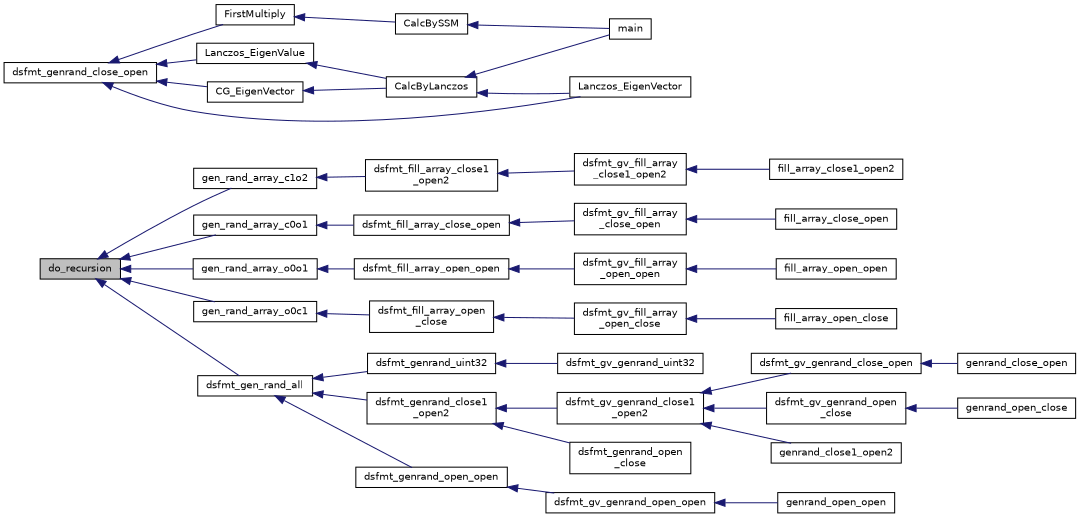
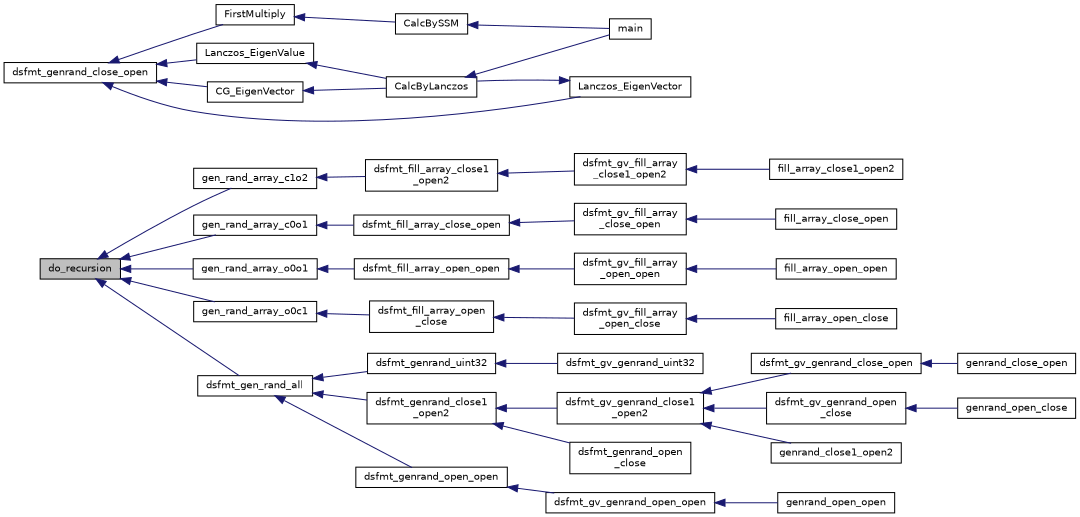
  digraph {
    rankdir=LR
    node [color=black fillcolor=white fontname=Helvetica fontsize=10 shape=record style=filled]
    edge [color=midnightblue dir=back fontname=Helvetica fontsize=10 labelfontname=Helvetica labelfontsize=10 style=solid]
    n1 [fillcolor=grey75 fontcolor=black height=0.2 label=do_recursion width=0.4]
    n2 [height=0.2 label=gen_rand_array_c1o2 width=0.4]
    n3 [height=0.2 label=gen_rand_array_c0o1 width=0.4]
    n4 [height=0.2 label=gen_rand_array_o0o1 width=0.4]
    n5 [height=0.2 label=gen_rand_array_o0c1 width=0.4]
    n6 [height=0.2 label=dsfmt_gen_rand_all width=0.4]
    n7 [height=0.2 label="dsfmt_fill_array_close1\l_open2" width=0.4]
    n8 [height=0.2 label=dsfmt_fill_array_close_open width=0.4]
    n9 [height=0.2 label=dsfmt_fill_array_open_open width=0.4]
    n10 [height=0.2 label="dsfmt_fill_array_open\l_close" width=0.4]
    n11 [height=0.2 label=dsfmt_genrand_uint32 width=0.4]
    n12 [height=0.2 label="dsfmt_genrand_close1\l_open2" width=0.4]
    n13 [height=0.2 label=dsfmt_genrand_open_open width=0.4]
    n14 [height=0.2 label="dsfmt_gv_fill_array\l_close1_open2" width=0.4]
    n15 [height=0.2 label=fill_array_close1_open2 width=0.4]
    n16 [height=0.2 label="dsfmt_gv_fill_array\l_close_open" width=0.4]
    n17 [height=0.2 label=fill_array_close_open width=0.4]
    n18 [height=0.2 label="dsfmt_gv_fill_array\l_open_open" width=0.4]
    n19 [height=0.2 label=fill_array_open_open width=0.4]
    n20 [height=0.2 label="dsfmt_gv_fill_array\l_open_close" width=0.4]
    n21 [height=0.2 label=fill_array_open_close width=0.4]
    n22 [height=0.2 label=dsfmt_gv_genrand_uint32 width=0.4]
    n23 [height=0.2 label="dsfmt_gv_genrand_close1\l_open2" width=0.4]
    n24 [height=0.2 label="dsfmt_genrand_open\l_close" width=0.4]
    n25 [height=0.2 label=dsfmt_gv_genrand_open_open width=0.4]
    n26 [height=0.2 label=dsfmt_gv_genrand_close_open width=0.4]
    n27 [height=0.2 label="dsfmt_gv_genrand_open\l_close" width=0.4]
    n28 [height=0.2 label=genrand_close1_open2 width=0.4]
    n29 [height=0.2 label=dsfmt_genrand_close_open width=0.4]
    n30 [height=0.2 label=CG_EigenVector width=0.4]
    n31 [height=0.2 label=FirstMultiply width=0.4]
    n32 [height=0.2 label=Lanczos_EigenValue width=0.4]
    n33 [height=0.2 label=Lanczos_EigenVector width=0.4]
    n34 [height=0.2 label=genrand_close_open width=0.4]
    n35 [height=0.2 label=genrand_open_close width=0.4]
    n36 [height=0.2 label=CalcByLanczos width=0.4]
    n37 [height=0.2 label=CalcBySSM width=0.4]
    n38 [height=0.2 label=main width=0.4]
    n39 [height=0.2 label=genrand_open_open width=0.4]
    n1 -> n2
    n1 -> n3
    n1 -> n4
    n1 -> n5
    n1 -> n6
    n2 -> n7
    n3 -> n8
    n4 -> n9
    n5 -> n10
    n6 -> n11
    n6 -> n12
    n6 -> n13
    n7 -> n14
    n8 -> n16
    n9 -> n18
    n10 -> n20
    n11 -> n22
    n12 -> n23
    n12 -> n24
    n13 -> n25
    n14 -> n15
    n16 -> n17
    n18 -> n19
    n20 -> n21
    n23 -> n26
    n23 -> n27
    n23 -> n28
    n25 -> n39
    n26 -> n34
    n27 -> n35
    n29 -> n30
    n29 -> n31
    n29 -> n32
    n29 -> n33
    n30 -> n36
    n31 -> n37
    n32 -> n36
-   n36 -> n33
+   n33 -> n36
    n36 -> n38
    n37 -> n38
  }
